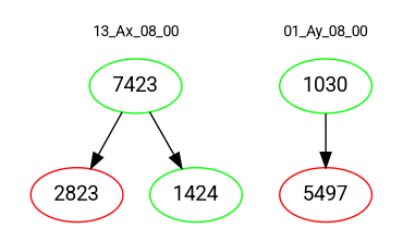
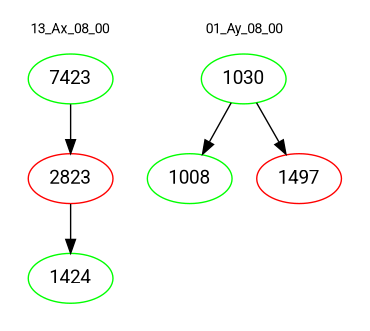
  digraph {
    fontname=Roboto
    node [color=green fontname=Roboto]
    edge [color=black fontname=Roboto]
    n1 [label=7423]
    n2 [color=red label=2823]
    n3 [label=1424]
    n4 [label=1030]
-   n6 [color=red label=5497]
+   n5 [label=1008]
+   n6 [color=red label=1497]
    subgraph cluster_1 {
      color=white
      fontsize=10
      label="13_Ax_08_00"
      n1
      n2
      n3
    }
    subgraph cluster_2 {
      color=white
      fontsize=10
      label="01_Ay_08_00"
      n4
+     n5
      n6
    }
    n1 -> n2
-   n1 -> n3
+   n2 -> n3
+   n4 -> n5
    n4 -> n6
  }
